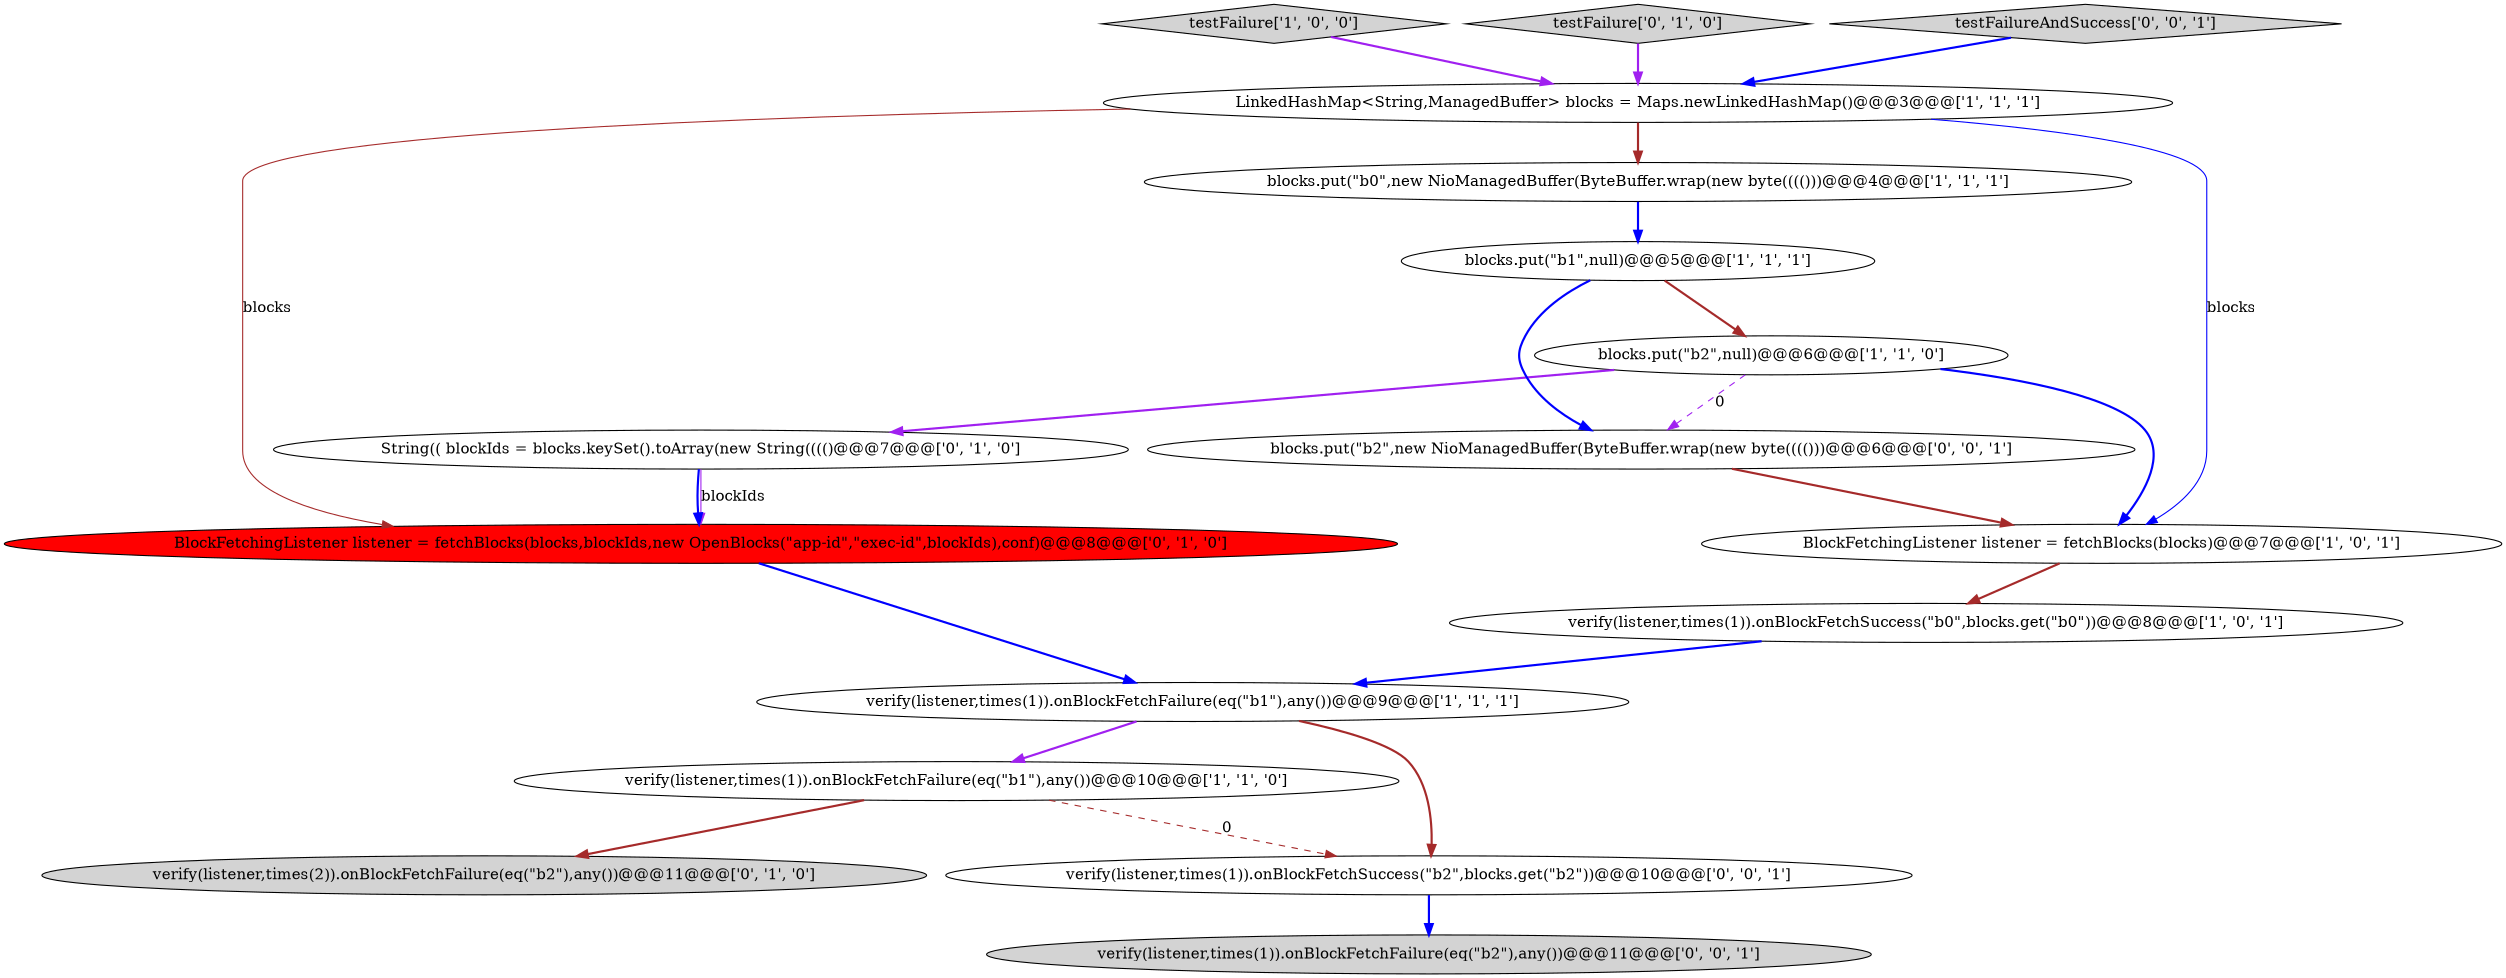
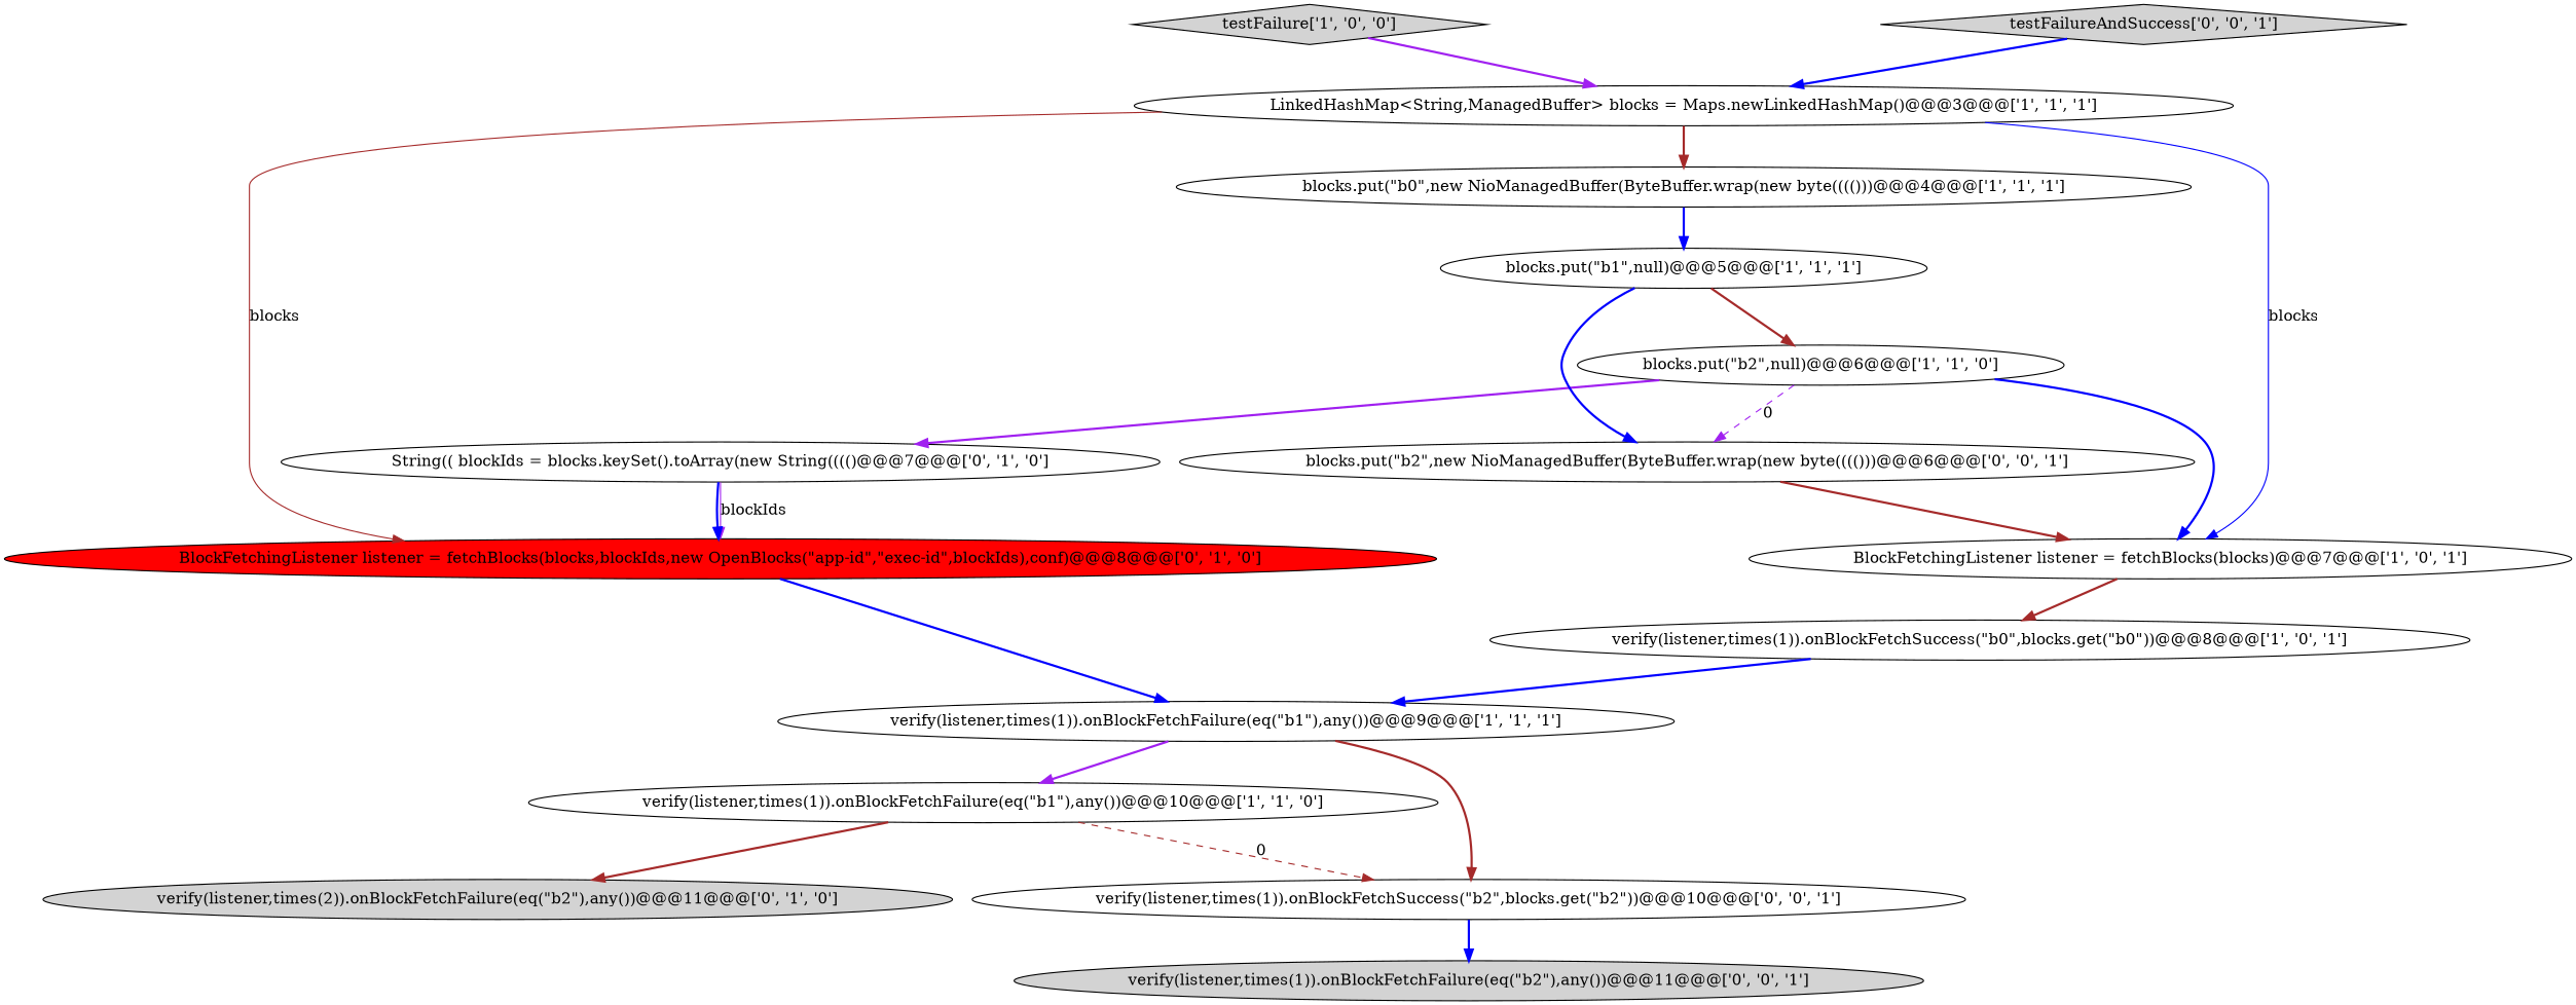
  digraph {
    node [fillcolor=white shape=ellipse style=filled]
    edge [style=bold color=blue]
    n1 [label="verify(listener,times(1)).onBlockFetchFailure(eq(\"b1\"),any())@@@10@@@['1', '1', '0']"]
    n2 [fillcolor=lightgray label="verify(listener,times(2)).onBlockFetchFailure(eq(\"b2\"),any())@@@11@@@['0', '1', '0']"]
    n3 [label="verify(listener,times(1)).onBlockFetchSuccess(\"b2\",blocks.get(\"b2\"))@@@10@@@['0', '0', '1']"]
    n4 [label="LinkedHashMap<String,ManagedBuffer> blocks = Maps.newLinkedHashMap()@@@3@@@['1', '1', '1']"]
    n5 [label="BlockFetchingListener listener = fetchBlocks(blocks)@@@7@@@['1', '0', '1']"]
    n6 [fillcolor=red label="BlockFetchingListener listener = fetchBlocks(blocks,blockIds,new OpenBlocks(\"app-id\",\"exec-id\",blockIds),conf)@@@8@@@['0', '1', '0']"]
    n7 [label="blocks.put(\"b0\",new NioManagedBuffer(ByteBuffer.wrap(new byte(((()))@@@4@@@['1', '1', '1']"]
    n8 [label="verify(listener,times(1)).onBlockFetchSuccess(\"b0\",blocks.get(\"b0\"))@@@8@@@['1', '0', '1']"]
    n9 [label="blocks.put(\"b2\",null)@@@6@@@['1', '1', '0']"]
    n10 [label="String(( blockIds = blocks.keySet().toArray(new String(((()@@@7@@@['0', '1', '0']"]
    n11 [label="blocks.put(\"b2\",new NioManagedBuffer(ByteBuffer.wrap(new byte(((()))@@@6@@@['0', '0', '1']"]
    n12 [fillcolor=lightgray label="testFailure['1', '0', '0']" shape=diamond]
    n13 [label="verify(listener,times(1)).onBlockFetchFailure(eq(\"b1\"),any())@@@9@@@['1', '1', '1']"]
    n14 [label="blocks.put(\"b1\",null)@@@5@@@['1', '1', '1']"]
    n15 [fillcolor=lightgray label="verify(listener,times(1)).onBlockFetchFailure(eq(\"b2\"),any())@@@11@@@['0', '0', '1']"]
-   n16 [fillcolor=lightgray label="testFailure['0', '1', '0']" shape=diamond]
    n17 [fillcolor=lightgray label="testFailureAndSuccess['0', '0', '1']" shape=diamond]
    n1 -> n2 [color=brown]
    n1 -> n3 [label=0 style=dashed color=brown]
    n3 -> n15
    n4 -> n5 [label=blocks style=solid]
    n4 -> n6 [label=blocks style=solid color=brown]
    n4 -> n7 [color=brown]
    n5 -> n8 [color=brown]
    n6 -> n13
    n7 -> n14
    n8 -> n13
    n9 -> n5
    n9 -> n10 [color=purple]
    n9 -> n11 [label=0 style=dashed color=purple]
    n10 -> n6 [label=blockIds style=solid color=purple]
    n10 -> n6
    n11 -> n5 [color=brown]
    n12 -> n4 [color=purple]
    n13 -> n1 [color=purple]
    n13 -> n3 [color=brown]
    n14 -> n9 [color=brown]
    n14 -> n11
-   n16 -> n4 [color=purple]
    n17 -> n4
  }
